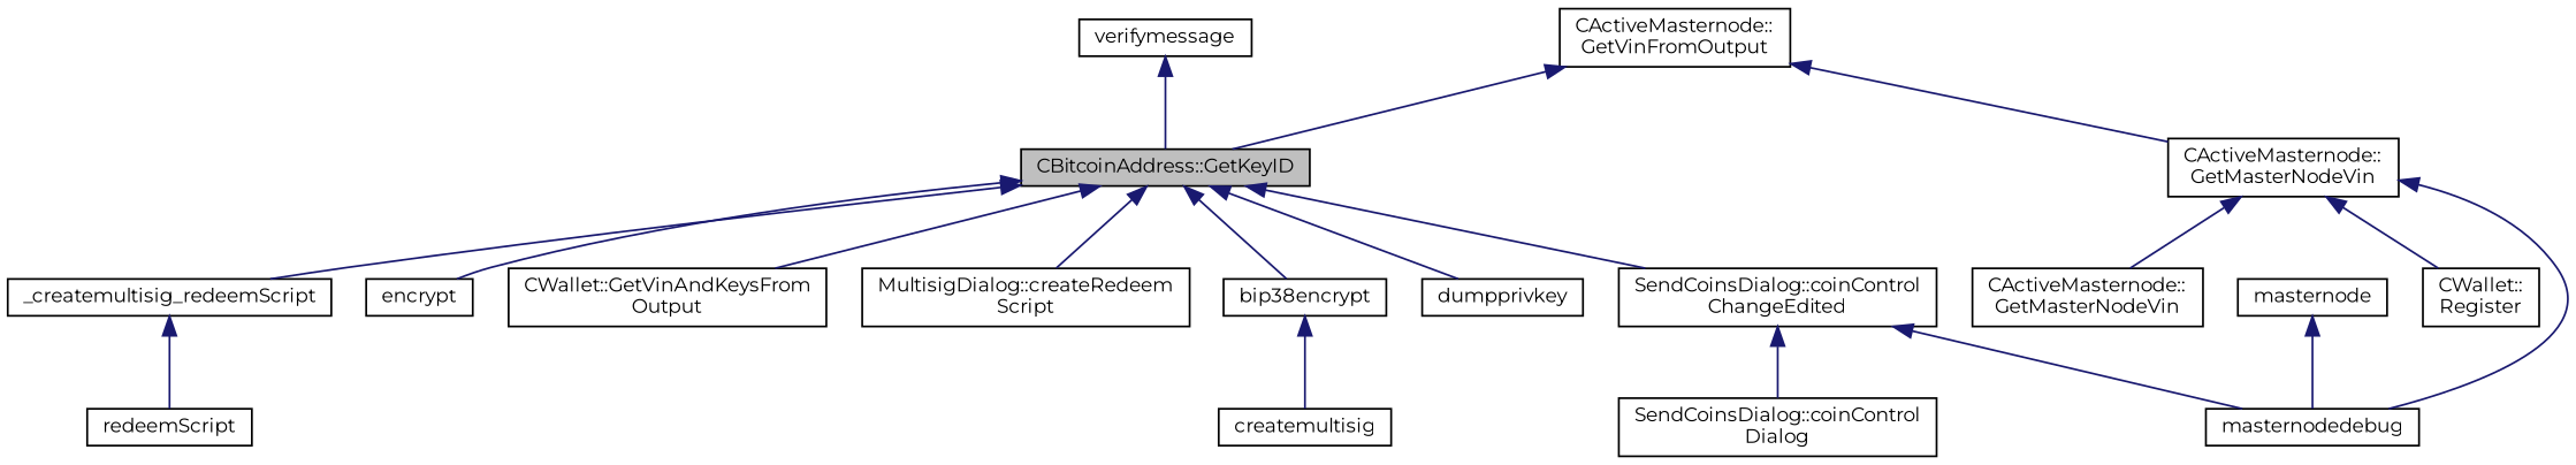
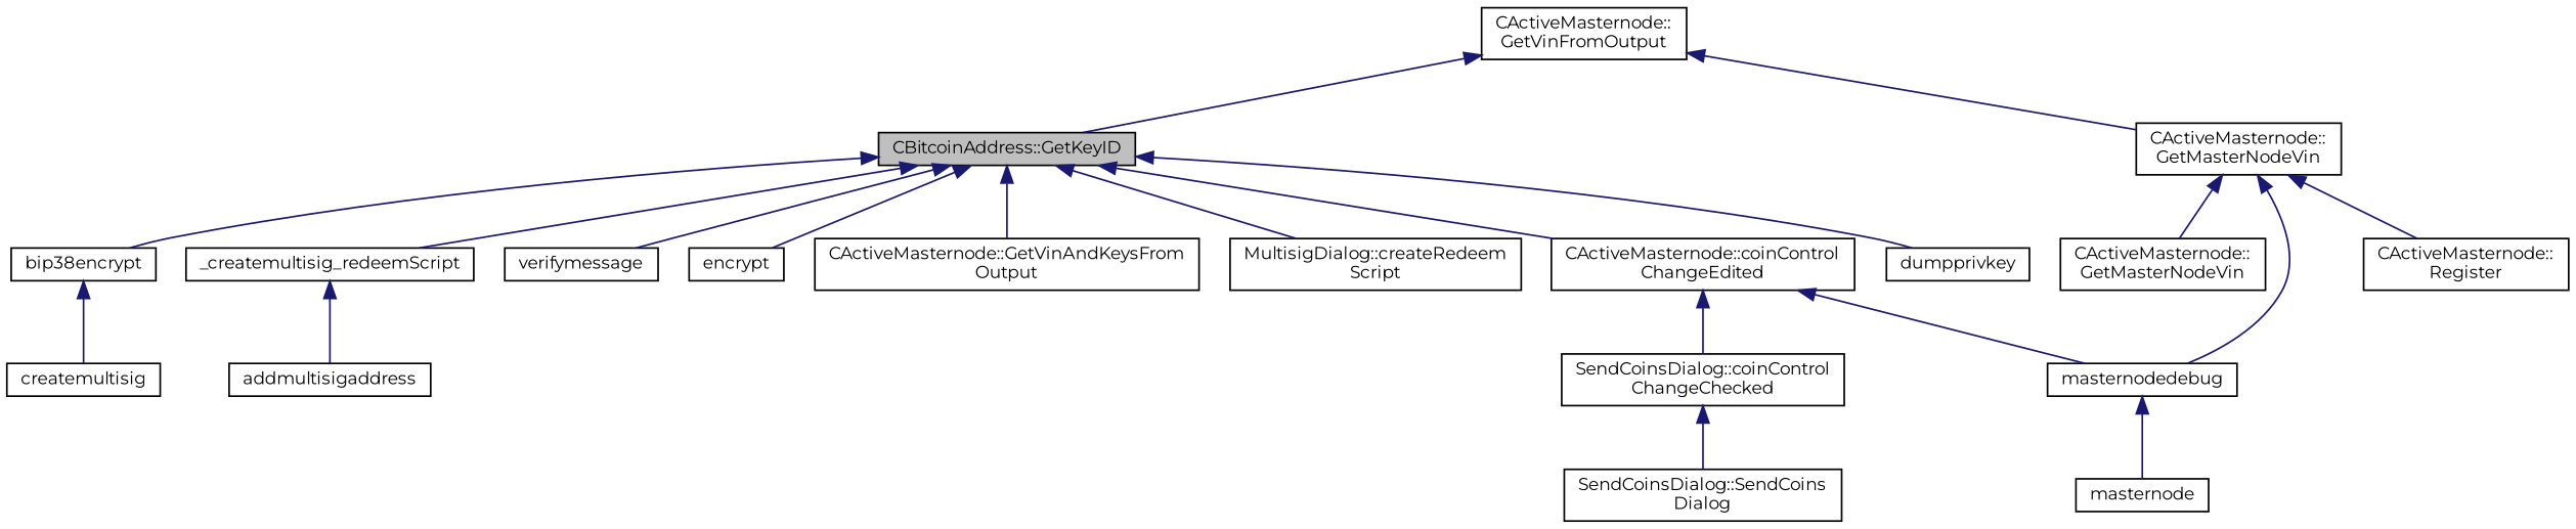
  digraph {
    fontname=Montserrat
    rankdir=TB
    node [color=black fillcolor=white fontname=Montserrat fontsize=10 shape=record style=filled]
    edge [color=midnightblue dir=back fontname=Montserrat fontsize=10 labelfontname=Helvetica labelfontsize=10 style=solid]
    n1 [fillcolor=grey75 fontcolor=black height=0.2 label="CBitcoinAddress::GetKeyID" width=0.4]
    n2 [height=0.2 label="MultisigDialog::createRedeem\lScript" width=0.4]
-   n3 [height=0.2 label="SendCoinsDialog::coinControl\lChangeEdited" width=0.4]
+   n3 [height=0.2 label="CActiveMasternode::coinControl\lChangeEdited" width=0.4]
    n4 [height=0.2 label=dumpprivkey width=0.4]
    n5 [height=0.2 label=bip38encrypt width=0.4]
    n6 [height=0.2 label=_createmultisig_redeemScript width=0.4]
    n7 [height=0.2 label=verifymessage width=0.4]
    n8 [height=0.2 label=encrypt width=0.4]
-   n9 [height=0.2 label="CWallet::GetVinAndKeysFrom\lOutput" width=0.4]
+   n9 [height=0.2 label="CActiveMasternode::GetVinAndKeysFrom\lOutput" width=0.4]
    n10 [height=0.2 label="CActiveMasternode::\lGetVinFromOutput" width=0.4]
    n11 [height=0.2 label="CActiveMasternode::\lGetMasterNodeVin" width=0.4]
    n12 [height=0.2 label=masternodedebug width=0.4]
-   n13 [height=0.2 label="SendCoinsDialog::coinControl\lDialog" width=0.4]
+   n13 [height=0.2 label="SendCoinsDialog::coinControl\lChangeChecked" width=0.4]
    n14 [height=0.2 label=createmultisig width=0.4]
-   n15 [height=0.2 label=redeemScript width=0.4]
-   n16 [height=0.2 label="CWallet::\lRegister" width=0.4]
+   n15 [height=0.2 label=addmultisigaddress width=0.4]
+   n16 [height=0.2 label="CActiveMasternode::\lRegister" width=0.4]
    n17 [height=0.2 label="CActiveMasternode::\lGetMasterNodeVin" width=0.4]
    n18 [height=0.2 label=masternode width=0.4]
+   n19 [height=0.2 label="SendCoinsDialog::SendCoins\lDialog" width=0.4]
    n1 -> n2
    n1 -> n3
    n1 -> n4
    n1 -> n5
    n1 -> n6
-   n7 -> n1
+   n1 -> n7
    n1 -> n8
    n1 -> n9
    n3 -> n12
    n3 -> n13
    n5 -> n14
    n6 -> n15
    n10 -> n1
    n10 -> n11
    n11 -> n12
    n11 -> n16
    n11 -> n17
-   n18 -> n12
+   n12 -> n18
+   n13 -> n19
  }
